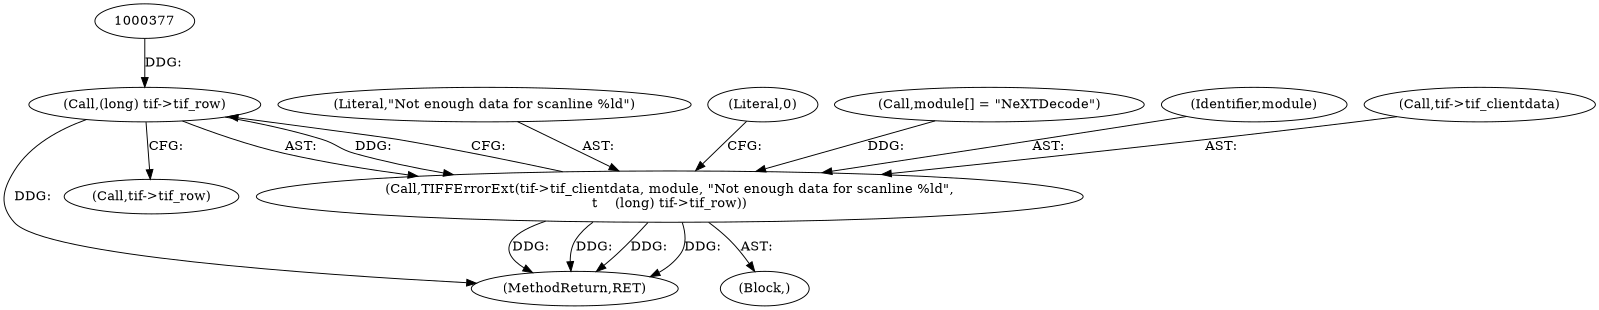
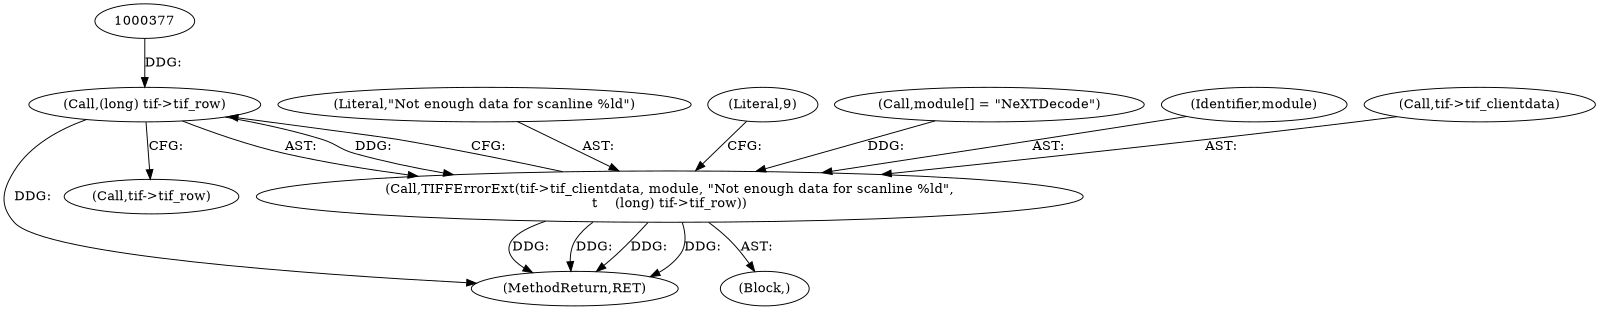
  digraph {
    n1 [label="(Call,(long) tif->tif_row)"]
    n2 [label="(Call,TIFFErrorExt(tif->tif_clientdata, module, \"Not enough data for scanline %ld\",\n\t    (long) tif->tif_row))"]
    n3 [label="(MethodReturn,RET)"]
    n4 [label="(Call,tif->tif_row)"]
    n5 [label="(Block,)"]
    n6 [label="(Literal,\"Not enough data for scanline %ld\")"]
-   n7 [label="(Literal,0)"]
+   n7 [label="(Literal,9)"]
    n8 [label="(Call,module[] = \"NeXTDecode\")"]
    n9 [label="(Identifier,module)"]
    n10 [label="(Call,tif->tif_clientdata)"]
    1000377
    n1 -> n2 [label="AST: "]
    n1 -> n2 [label="DDG: "]
    n1 -> n3 [label="DDG: "]
    n1 -> n4 [label="CFG: "]
    n2 -> n1 [label="CFG: "]
    n2 -> n3 [label="DDG: "]
    n2 -> n3 [label="DDG: "]
    n2 -> n3 [label="DDG: "]
    n2 -> n3 [label="DDG: "]
    n2 -> n5 [label="AST: "]
    n6 -> n2 [label="AST: "]
    n7 -> n2 [label="CFG: "]
    n8 -> n2 [label="DDG: "]
    n9 -> n2 [label="AST: "]
    n10 -> n2 [label="AST: "]
    1000377 -> n1 [label="DDG: "]
  }
